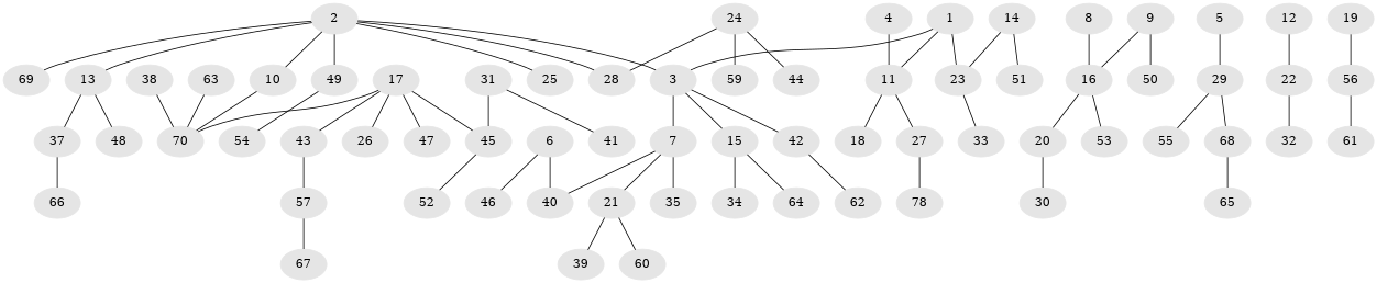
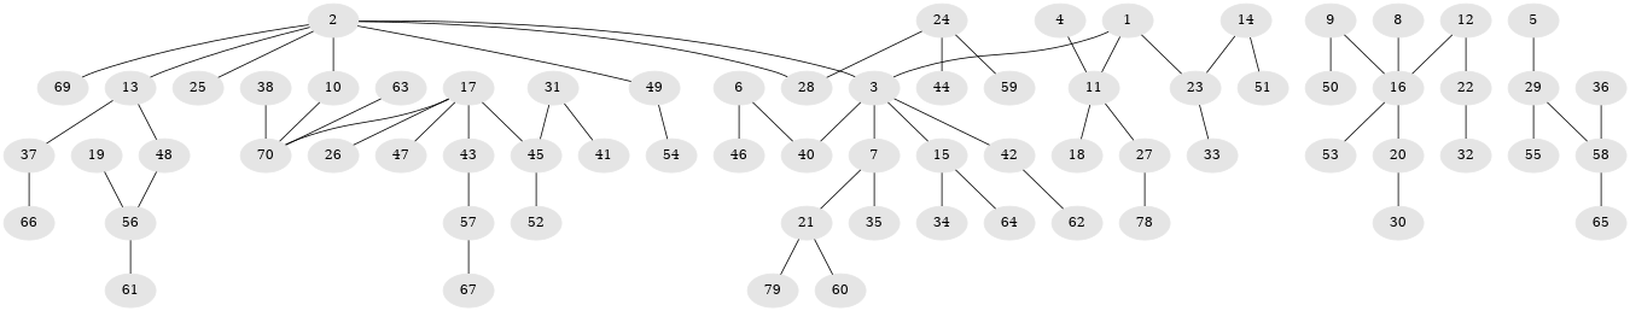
  graph {
    fontname="DejaVu Serif"
    node [color=gray90 fontname="DejaVu Serif" style=filled]
    edge [fontname="DejaVu Serif" weight=1.0]
    1
    3
    11
    23
    7
    15
    42
    18
    27
    16
    20
    53
    33
    2
    10
    13
    25
    28
    69
    49
    70
    37
    48
    40
    21
    35
    34
    64
    62
    4
    5
    29
    55
-   58 [label=68]
+   58
    6
    46
-   39
+   39 [label=79]
    60
    8
    9
    50
    n42 [label=78]
    12
    22
    32
    66
    56
    14
    51
    30
    17
    26
    43
    45
    47
    57
    52
    19
    61
    24
    44
    59
    54
    65
    31
    41
+   36
    38
    67
    63
    1 -- 3
    1 -- 11
    1 -- 23
    3 -- 7
    3 -- 15
    3 -- 42
    11 -- 18
    11 -- 27
    23 -- 33
-   7 -- 40
+   3 -- 40
    7 -- 21
    7 -- 35
    15 -- 34
    15 -- 64
    42 -- 62
    27 -- n42
    16 -- 20
    16 -- 53
    20 -- 30
    2 -- 3
    2 -- 10
    2 -- 13
    2 -- 25
    2 -- 28
    2 -- 69
    2 -- 49
    10 -- 70
    13 -- 37
    13 -- 48
    49 -- 54
    37 -- 66
+   48 -- 56
    21 -- 39
    21 -- 60
    4 -- 11
    5 -- 29
    29 -- 55
    29 -- 58
    58 -- 65
    6 -- 40
    6 -- 46
    8 -- 16
    9 -- 16
    9 -- 50
+   12 -- 16
    12 -- 22
    22 -- 32
    56 -- 61
    14 -- 23
    14 -- 51
    17 -- 70
    17 -- 26
    17 -- 43
    17 -- 45
    17 -- 47
    43 -- 57
    45 -- 52
    57 -- 67
    19 -- 56
    24 -- 28
    24 -- 44
    24 -- 59
    31 -- 45
    31 -- 41
+   36 -- 58
    38 -- 70
    63 -- 70
  }
